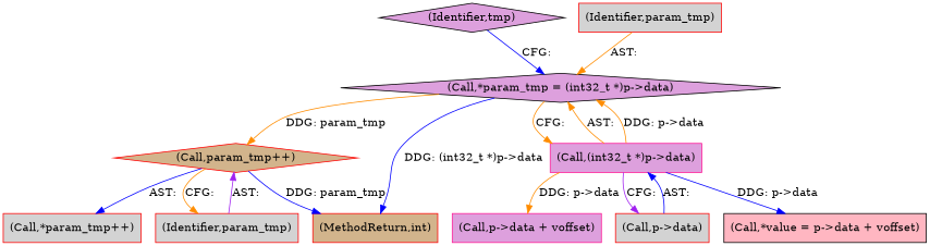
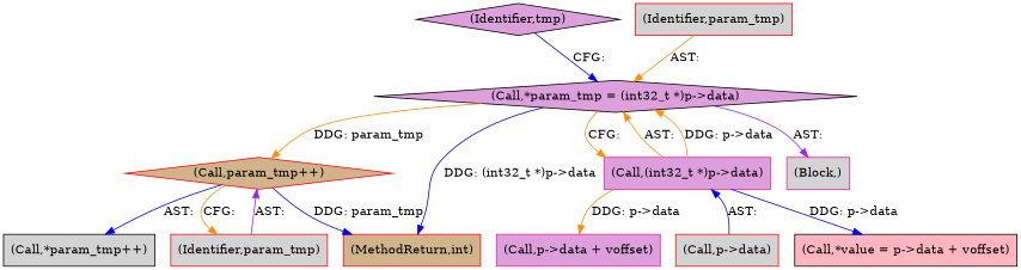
  digraph {
    node [color=red fillcolor=lightgrey shape=box style=filled]
    edge [color=darkorange]
    n1 [fillcolor=tan label="(Call,param_tmp++)" shape=diamond]
-   n2 [label="(Call,*param_tmp++)"]
+   n2 [color=black label="(Call,*param_tmp++)"]
    n3 [label="(Identifier,param_tmp)"]
    n4 [fillcolor=tan label="(MethodReturn,int)"]
    n5 [color=black fillcolor=plum label="(Call,*param_tmp = (int32_t *)p->data)" shape=diamond]
    n6 [color=deeppink fillcolor=plum label="(Call,(int32_t *)p->data)"]
+   n7 [color=deeppink label="(Block,)"]
    n8 [color=deeppink fillcolor=plum label="(Call,p->data + voffset)"]
    n9 [label="(Call,p->data)"]
    n10 [color=black fillcolor=lightpink label="(Call,*value = p->data + voffset)"]
    n11 [color=black fillcolor=plum label="(Identifier,tmp)" shape=diamond]
    n12 [label="(Identifier,param_tmp)"]
    n1 -> n2 [color=blue label="AST: "]
    n1 -> n3 [label="CFG: "]
    n1 -> n4 [color=blue label="DDG: param_tmp"]
    n3 -> n1 [color=purple label="AST: "]
    n5 -> n1 [label="DDG: param_tmp"]
    n5 -> n4 [color=blue label="DDG: (int32_t *)p->data"]
    n5 -> n6 [label="CFG: "]
+   n5 -> n7 [color=purple label="AST: "]
    n6 -> n5 [label="AST: "]
    n6 -> n5 [label="DDG: p->data"]
    n6 -> n8 [label="DDG: p->data"]
-   n6 -> n9 [color=purple label="CFG: "]
    n6 -> n10 [color=blue label="DDG: p->data"]
    n9 -> n6 [color=blue label="AST: "]
    n11 -> n5 [color=blue label="CFG: "]
    n12 -> n5 [label="AST: "]
  }
